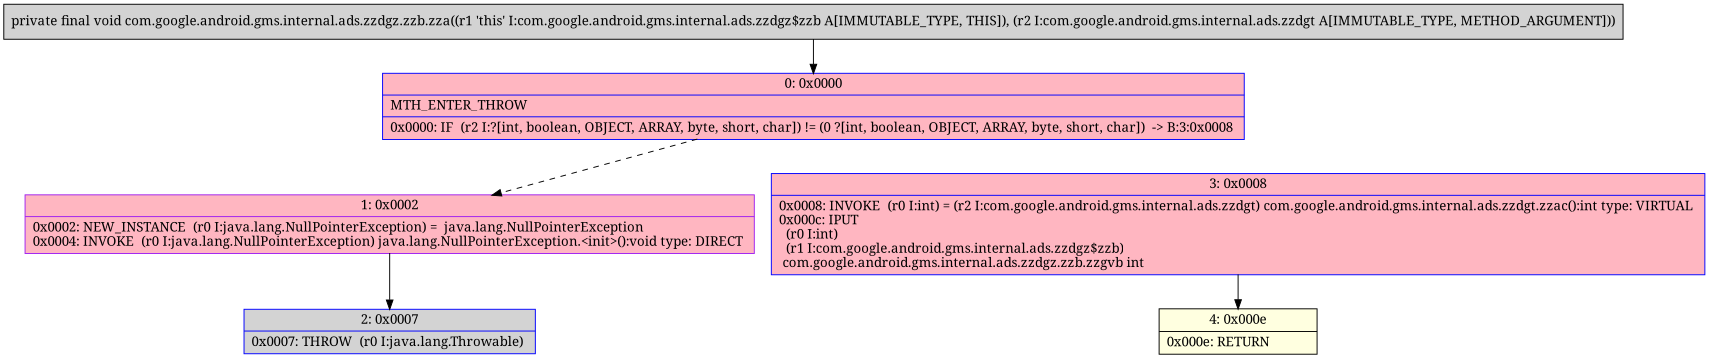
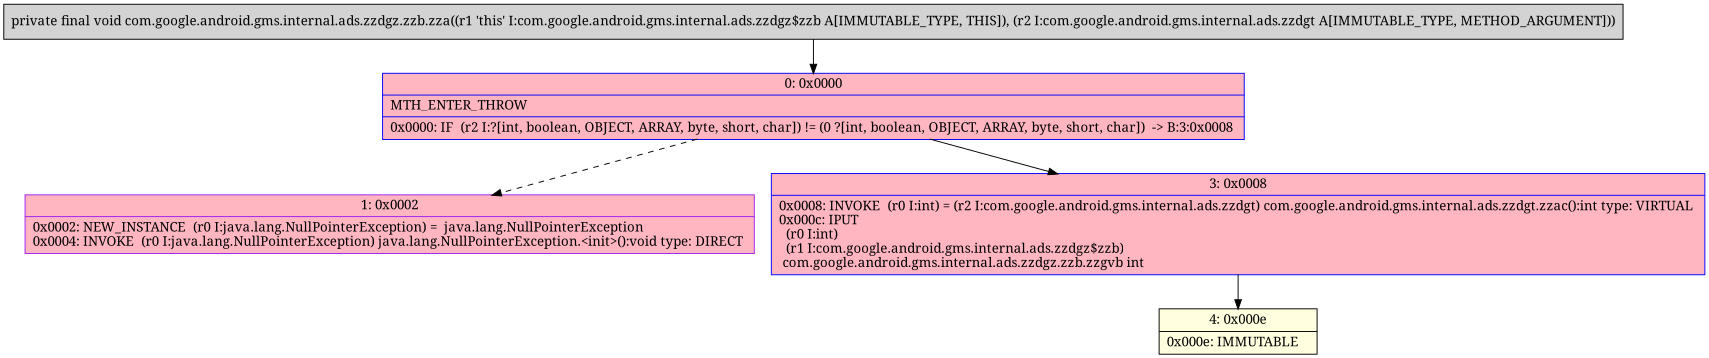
  digraph {
    fontname="Noto Serif"
    node [color=blue fillcolor=lightpink fontname="Noto Serif" shape=record style=filled]
    edge [fontname="Noto Serif"]
    n1 [label="{0\:\ 0x0000|MTH_ENTER_THROW\l|0x0000: IF  (r2 I:?[int, boolean, OBJECT, ARRAY, byte, short, char]) != (0 ?[int, boolean, OBJECT, ARRAY, byte, short, char])  \-\> B:3:0x0008 \l}"]
    n2 [color=purple label="{1\:\ 0x0002|0x0002: NEW_INSTANCE  (r0 I:java.lang.NullPointerException) =  java.lang.NullPointerException \l0x0004: INVOKE  (r0 I:java.lang.NullPointerException) java.lang.NullPointerException.\<init\>():void type: DIRECT \l}"]
    n3 [label="{3\:\ 0x0008|0x0008: INVOKE  (r0 I:int) = (r2 I:com.google.android.gms.internal.ads.zzdgt) com.google.android.gms.internal.ads.zzdgt.zzac():int type: VIRTUAL \l0x000c: IPUT  \l  (r0 I:int)\l  (r1 I:com.google.android.gms.internal.ads.zzdgz$zzb)\l com.google.android.gms.internal.ads.zzdgz.zzb.zzgvb int \l}"]
-   n4 [fillcolor=lightgrey label="{2\:\ 0x0007|0x0007: THROW  (r0 I:java.lang.Throwable) \l}"]
-   n5 [color=black fillcolor=lightyellow label="{4\:\ 0x000e|0x000e: RETURN   \l}"]
+   n5 [color=black fillcolor=lightyellow label="{4\:\ 0x000e|0x000e: IMMUTABLE   \l}"]
    n6 [color=black fillcolor=lightgrey label="{private final void com.google.android.gms.internal.ads.zzdgz.zzb.zza((r1 'this' I:com.google.android.gms.internal.ads.zzdgz$zzb A[IMMUTABLE_TYPE, THIS]), (r2 I:com.google.android.gms.internal.ads.zzdgt A[IMMUTABLE_TYPE, METHOD_ARGUMENT])) }"]
    n1 -> n2 [style=dashed]
-   n2 -> n4
+   n1 -> n3
    n3 -> n5
    n6 -> n1
  }
